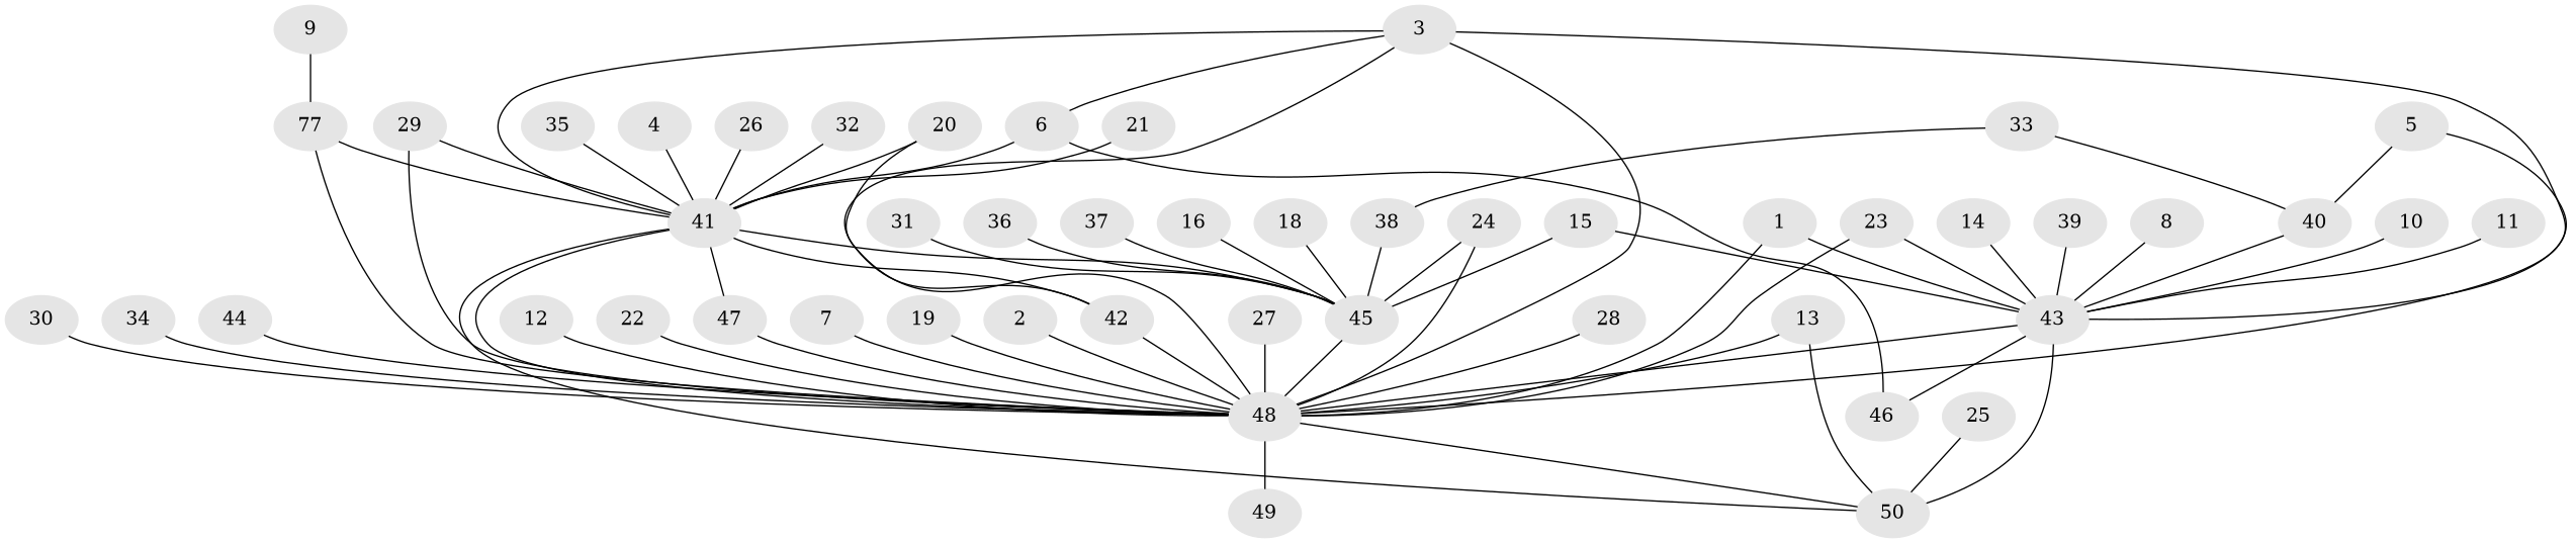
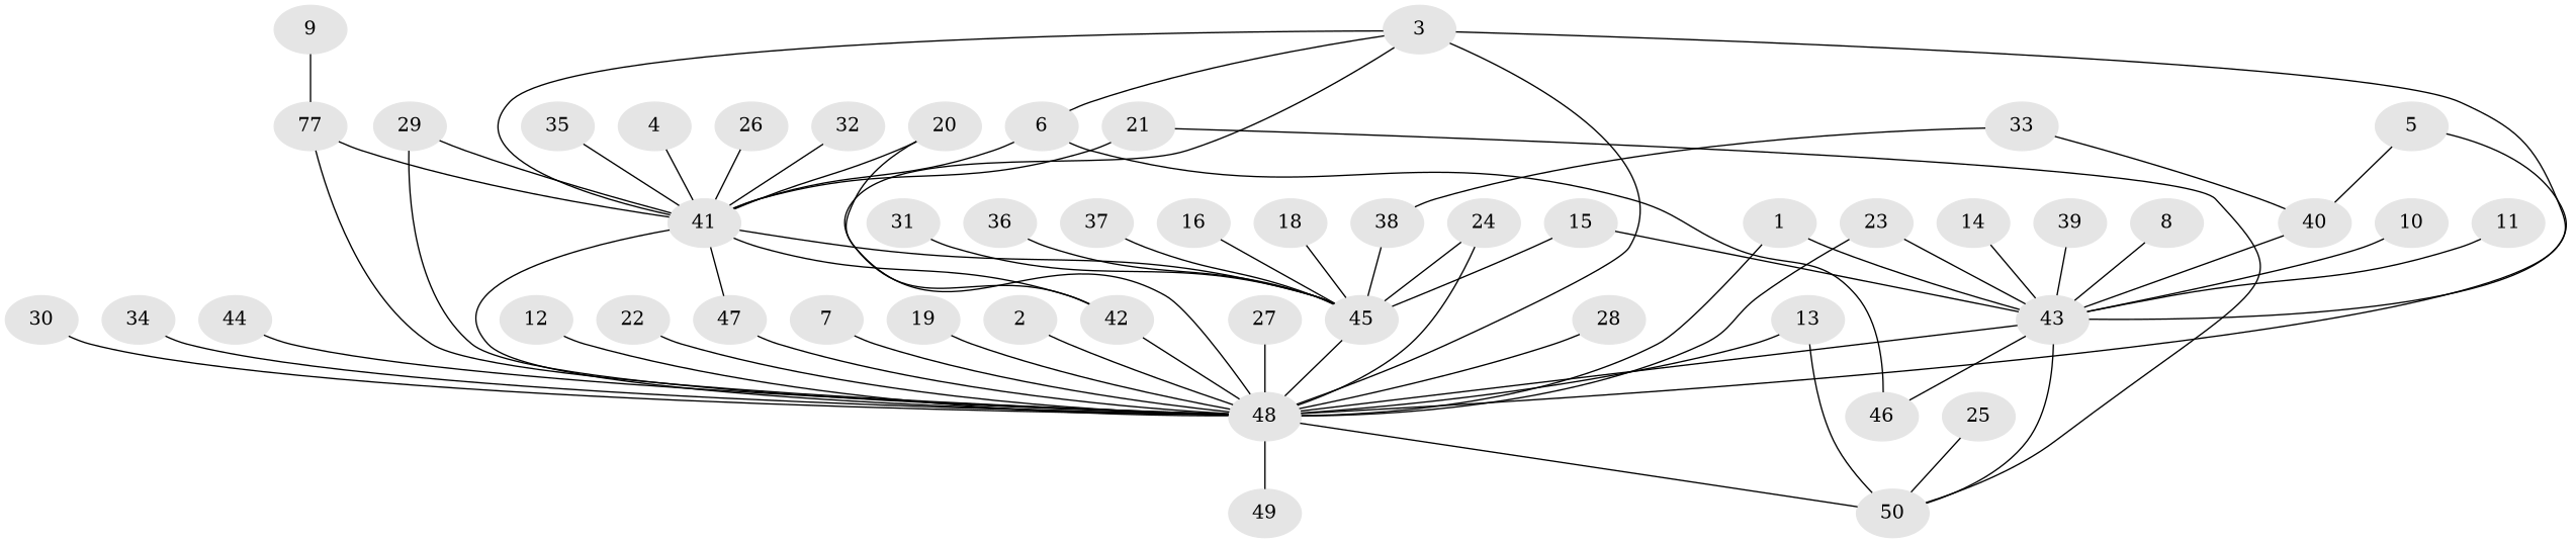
  graph {
    node [color=gray90 style=filled]
    edge [weight=1.0]
    1
    43
    48
    46
    50
    49
    2
    3
    6
    41
    42
    45
    47
    4
    5
    40
    7
    8
    n19 [label=77]
    9
    10
    11
    12
    13
    14
    15
    16
    18
    19
    20
    21
    22
    23
    24
    25
    26
    27
    28
    29
    30
    31
    32
    33
    38
    34
    35
    36
    37
    39
    44
    1 -- 43
    1 -- 48
    43 -- 48
    43 -- 46
    43 -- 50
    48 -- 50
    48 -- 49
    2 -- 48
    3 -- 43
    3 -- 48 [weight=2.0]
    3 -- 6
    3 -- 41
    3 -- 42
    6 -- 46
    6 -- 41
    41 -- 48 [weight=2.0]
-   41 -- 50
+   21 -- 50
    41 -- 42 [weight=2.0]
    41 -- 45 [weight=3.0]
    41 -- 47 [weight=3.0]
    42 -- 48
    45 -- 48 [weight=4.0]
    47 -- 48
    4 -- 41
    5 -- 48
    5 -- 40
    40 -- 43
    7 -- 48
    8 -- 43
    n19 -- 48
    n19 -- 41
    9 -- n19
    10 -- 43
    11 -- 43
    12 -- 48
    13 -- 48
    13 -- 50
    14 -- 43
    15 -- 43
    15 -- 45
    16 -- 45
    18 -- 45
    19 -- 48
    20 -- 48
    20 -- 41
    21 -- 41
    22 -- 48
    23 -- 43
    23 -- 48
    24 -- 48 [weight=2.0]
    24 -- 45
    25 -- 50
    26 -- 41
    27 -- 48
    28 -- 48
    29 -- 48
    29 -- 41
    30 -- 48
    31 -- 45
    32 -- 41
    33 -- 40
    33 -- 38
    38 -- 45
    34 -- 48
    35 -- 41
    36 -- 45
    37 -- 45
    39 -- 43
    44 -- 48
  }
